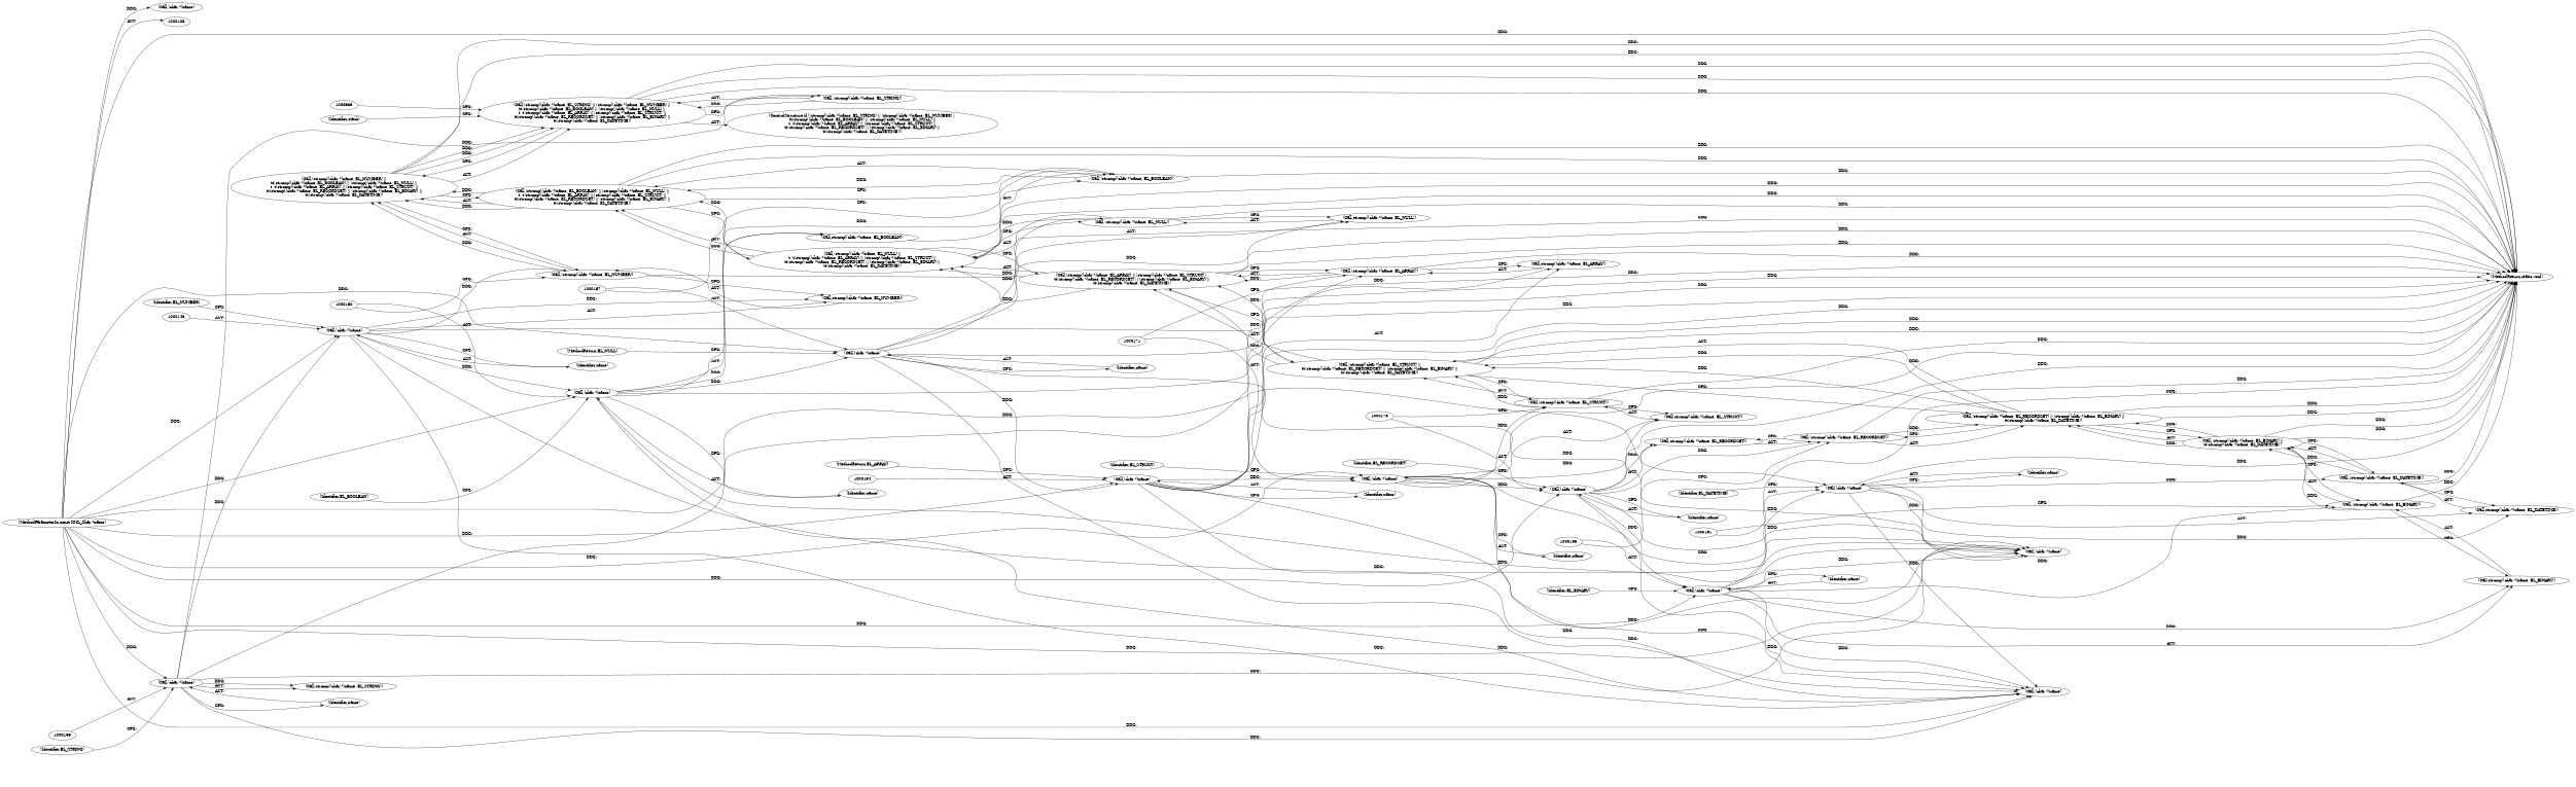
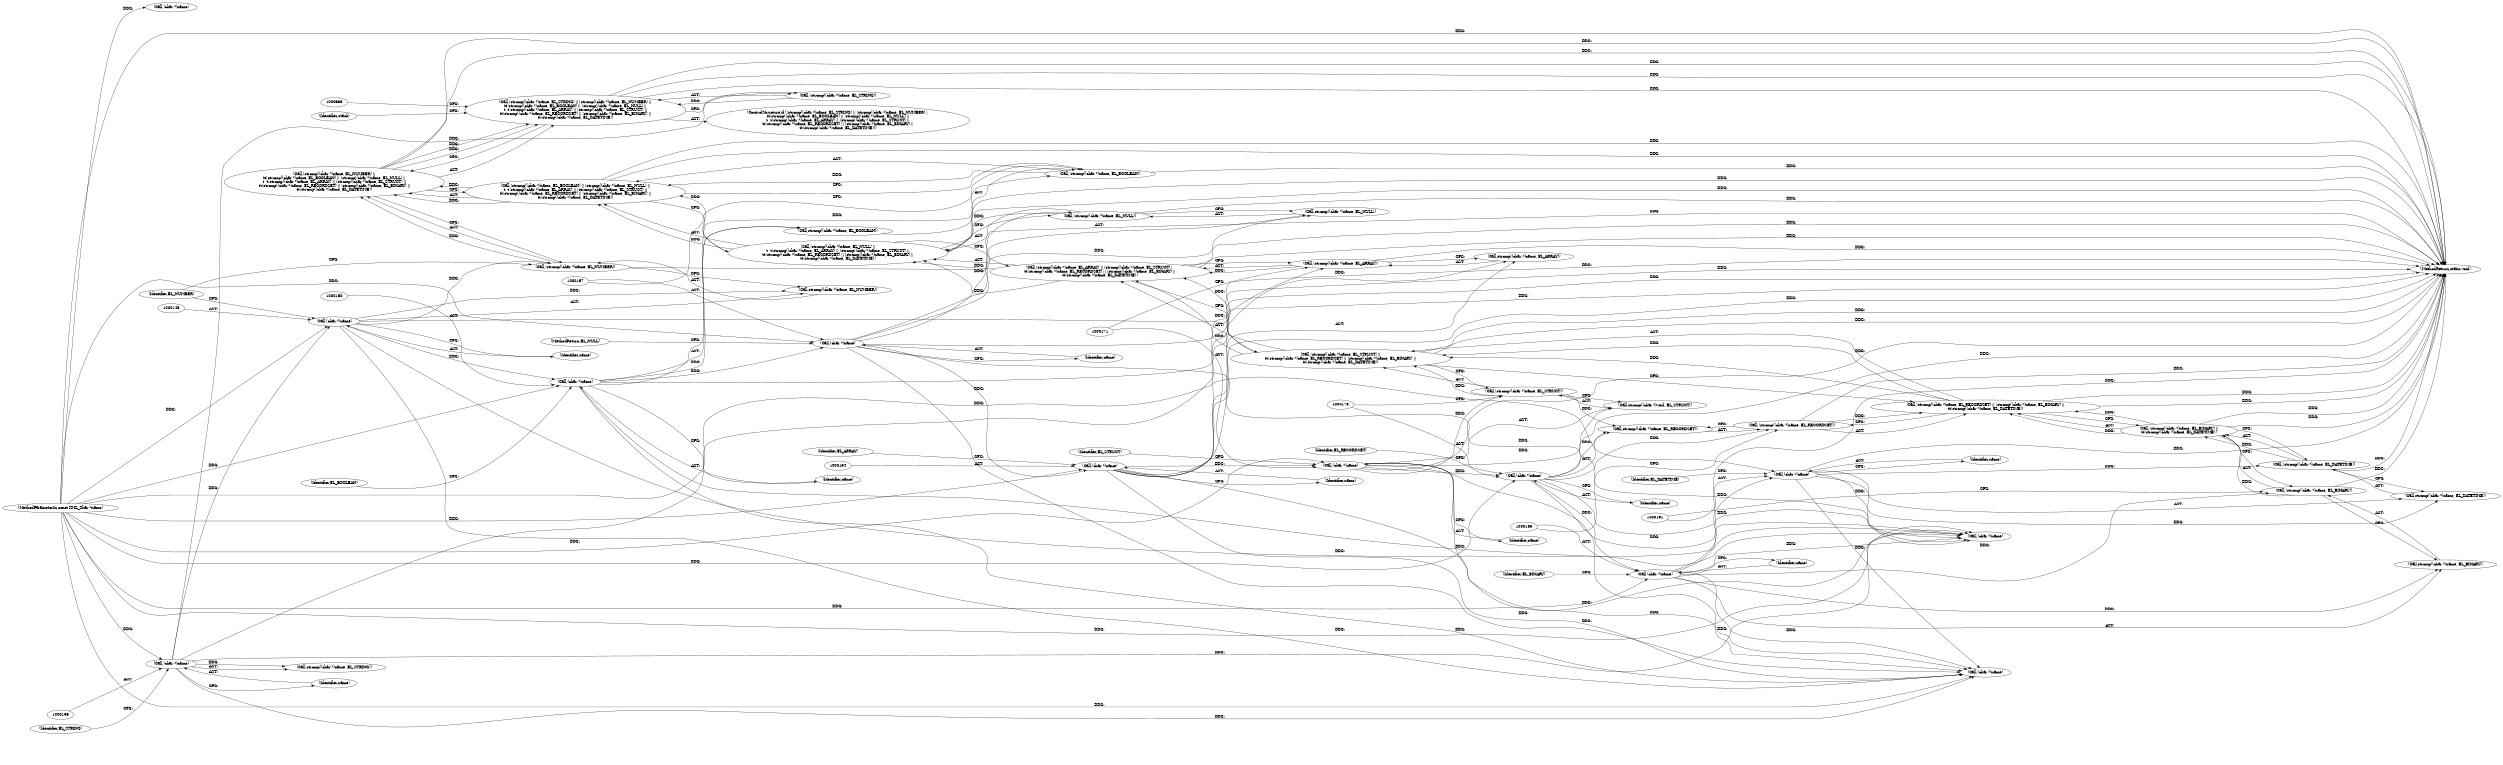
  digraph {
    rankdir=LR
    n1 [label="(Call,!strcmp((char *)name, EL_NUMBER) ||\n\t\t!strcmp((char *)name, EL_BOOLEAN) || !strcmp((char *)name, EL_NULL) ||\n\t  \t!strcmp((char *)name, EL_ARRAY) || !strcmp((char *)name, EL_STRUCT) ||\n\t\t!strcmp((char *)name, EL_RECORDSET) || !strcmp((char *)name, EL_BINARY) ||\n\t\t!strcmp((char *)name, EL_DATETIME))"]
    n2 [label="(Call,!strcmp((char *)name, EL_NUMBER))"]
    n3 [label="(Call,!strcmp((char *)name, EL_BOOLEAN) || !strcmp((char *)name, EL_NULL) ||\n\t  \t!strcmp((char *)name, EL_ARRAY) || !strcmp((char *)name, EL_STRUCT) ||\n\t\t!strcmp((char *)name, EL_RECORDSET) || !strcmp((char *)name, EL_BINARY) ||\n\t\t!strcmp((char *)name, EL_DATETIME))"]
    n4 [label="(Call,!strcmp((char *)name, EL_STRING) || !strcmp((char *)name, EL_NUMBER) ||\n\t\t!strcmp((char *)name, EL_BOOLEAN) || !strcmp((char *)name, EL_NULL) ||\n\t  \t!strcmp((char *)name, EL_ARRAY) || !strcmp((char *)name, EL_STRUCT) ||\n\t\t!strcmp((char *)name, EL_RECORDSET) || !strcmp((char *)name, EL_BINARY) ||\n\t\t!strcmp((char *)name, EL_DATETIME))"]
    n5 [label="(MethodReturn,static void)"]
    n6 [label="(Call,strcmp((char *)name, EL_NUMBER))"]
    n7 [label="(Call,!strcmp((char *)name, EL_BOOLEAN))"]
    n8 [label="(Call,!strcmp((char *)name, EL_NULL) ||\n\t  \t!strcmp((char *)name, EL_ARRAY) || !strcmp((char *)name, EL_STRUCT) ||\n\t\t!strcmp((char *)name, EL_RECORDSET) || !strcmp((char *)name, EL_BINARY) ||\n\t\t!strcmp((char *)name, EL_DATETIME))"]
    n9 [label="(Call,!strcmp((char *)name, EL_STRING))"]
    n10 [label="(ControlStructure,if (!strcmp((char *)name, EL_STRING) || !strcmp((char *)name, EL_NUMBER) ||\n\t\t!strcmp((char *)name, EL_BOOLEAN) || !strcmp((char *)name, EL_NULL) ||\n\t  \t!strcmp((char *)name, EL_ARRAY) || !strcmp((char *)name, EL_STRUCT) ||\n\t\t!strcmp((char *)name, EL_RECORDSET) || !strcmp((char *)name, EL_BINARY) ||\n\t\t!strcmp((char *)name, EL_DATETIME)))"]
    n11 [label="(Call,(char *)name)"]
    n12 [label="(Call,(char *)name)"]
    n13 [label="(Call,(char *)name)"]
    n14 [label="(Call,(char *)name)"]
    n15 [label="(Identifier,name)"]
    n16 [label="(Call,(char *)name)"]
    n17 [label="(Call,strcmp((char *)name, EL_BOOLEAN))"]
    n18 [label="(Identifier,name)"]
    n19 [label="(Call,(char *)name)"]
    n20 [label="(Call,strcmp((char *)name, EL_STRING))"]
    n21 [label="(Identifier,name)"]
    n22 [label="(MethodParameterIn,const XML_Char *name)"]
    n23 [label="(Call,(char *)name)"]
    n24 [label="(Call,(char *)name)"]
    n25 [label="(Call,(char *)name)"]
    n26 [label="(Call,(char *)name)"]
    n27 [label="(Call,(char *)name)"]
    n28 [label="(Call,(char *)name)"]
-   1000108
    n30 [label="(Call,!strcmp((char *)name, EL_NULL))"]
    n31 [label="(Call,strcmp((char *)name, EL_NULL))"]
    n32 [label="(Identifier,name)"]
    n33 [label="(Call,!strcmp((char *)name, EL_ARRAY))"]
    n34 [label="(Call,strcmp((char *)name, EL_ARRAY))"]
    n35 [label="(Identifier,name)"]
    n36 [label="(Call,!strcmp((char *)name, EL_STRUCT))"]
-   n37 [label="(Call,strcmp((char *)name, EL_STRUCT))"]
+   n37 [label="(Call,strcmp((char *)void, EL_STRUCT))"]
    n38 [label="(Identifier,name)"]
    n39 [label="(Call,!strcmp((char *)name, EL_RECORDSET))"]
    n40 [label="(Call,strcmp((char *)name, EL_RECORDSET))"]
    n41 [label="(Identifier,name)"]
    n42 [label="(Call,!strcmp((char *)name, EL_BINARY))"]
    n43 [label="(Call,strcmp((char *)name, EL_BINARY))"]
    n44 [label="(Identifier,name)"]
    n45 [label="(Call,!strcmp((char *)name, EL_DATETIME))"]
    n46 [label="(Call,strcmp((char *)name, EL_DATETIME))"]
    n47 [label="(Identifier,name)"]
    n48 [label="(Call,!strcmp((char *)name, EL_ARRAY) || !strcmp((char *)name, EL_STRUCT) ||\n\t\t!strcmp((char *)name, EL_RECORDSET) || !strcmp((char *)name, EL_BINARY) ||\n\t\t!strcmp((char *)name, EL_DATETIME))"]
    n49 [label="(Call,!strcmp((char *)name, EL_STRUCT) ||\n\t\t!strcmp((char *)name, EL_RECORDSET) || !strcmp((char *)name, EL_BINARY) ||\n\t\t!strcmp((char *)name, EL_DATETIME))"]
    n50 [label="(Call,!strcmp((char *)name, EL_RECORDSET) || !strcmp((char *)name, EL_BINARY) ||\n\t\t!strcmp((char *)name, EL_DATETIME))"]
    n51 [label="(Call,!strcmp((char *)name, EL_BINARY) ||\n\t\t!strcmp((char *)name, EL_DATETIME))"]
    n52 [label="(Identifier,EL_RECORDSET)"]
    n53 [label="(Identifier,EL_STRING)"]
    n54 [label="(Identifier,EL_STRUCT)"]
    n55 [label="(Identifier,EL_NUMBER)"]
    n56 [label="(Identifier,EL_DATETIME)"]
    n57 [label="(Identifier,EL_BINARY)"]
    n58 [label="(Identifier,EL_BOOLEAN)"]
    n59 [label="(Identifier,stack)"]
    n60 [label="(MethodReturn,EL_NULL)"]
-   n61 [label="(MethodReturn,EL_ARRAY)"]
+   n61 [label="(Identifier,EL_ARRAY)"]
    1000150
    1000143
    1000136
    1000157
    1000164
    1000171
    1000178
    1000185
    1000191
    1000633
    n1 -> n2 [label="CFG: "]
    n1 -> n3 [label="CFG: "]
    n1 -> n4 [label="AST: "]
    n1 -> n4 [label="DDG: "]
    n1 -> n4 [label="DDG: "]
    n1 -> n5 [label="DDG: "]
    n1 -> n5 [label="DDG: "]
    n2 -> n1 [label="AST: "]
    n2 -> n1 [label="DDG: "]
    n2 -> n5 [label="DDG: "]
    n2 -> n6 [label="CFG: "]
    n3 -> n1 [label="AST: "]
    n3 -> n1 [label="DDG: "]
    n3 -> n1 [label="DDG: "]
    n3 -> n5 [label="DDG: "]
    n3 -> n5 [label="DDG: "]
    n3 -> n7 [label="CFG: "]
    n3 -> n8 [label="CFG: "]
    n4 -> n1 [label="CFG: "]
    n4 -> n5 [label="DDG: "]
    n4 -> n5 [label="DDG: "]
    n4 -> n5 [label="DDG: "]
    n4 -> n9 [label="CFG: "]
    n4 -> n10 [label="AST: "]
    n6 -> n2 [label="AST: "]
    n7 -> n3 [label="AST: "]
    n7 -> n3 [label="DDG: "]
    n7 -> n5 [label="DDG: "]
    n8 -> n3 [label="AST: "]
    n8 -> n3 [label="DDG: "]
    n8 -> n3 [label="DDG: "]
    n8 -> n5 [label="DDG: "]
    n8 -> n5 [label="DDG: "]
    n8 -> n30 [label="CFG: "]
    n8 -> n48 [label="CFG: "]
    n9 -> n4 [label="AST: "]
    n9 -> n4 [label="DDG: "]
    n11 -> n2 [label="DDG: "]
    n11 -> n5 [label="DDG: "]
    n11 -> n6 [label="AST: "]
    n11 -> n6 [label="DDG: "]
    n11 -> n12 [label="DDG: "]
    n11 -> n13 [label="DDG: "]
    n11 -> n14 [label="DDG: "]
    n11 -> n15 [label="CFG: "]
    n12 -> n5 [label="DDG: "]
    n12 -> n7 [label="DDG: "]
    n12 -> n13 [label="DDG: "]
    n12 -> n14 [label="DDG: "]
    n12 -> n16 [label="DDG: "]
    n12 -> n17 [label="AST: "]
    n12 -> n17 [label="DDG: "]
    n12 -> n18 [label="CFG: "]
    n15 -> n11 [label="AST: "]
    n16 -> n5 [label="DDG: "]
    n16 -> n13 [label="DDG: "]
    n16 -> n14 [label="DDG: "]
    n16 -> n23 [label="DDG: "]
    n16 -> n30 [label="DDG: "]
    n16 -> n31 [label="AST: "]
    n16 -> n31 [label="DDG: "]
    n16 -> n32 [label="CFG: "]
    n17 -> n7 [label="AST: "]
    n18 -> n12 [label="AST: "]
    n19 -> n5 [label="DDG: "]
    n19 -> n9 [label="DDG: "]
    n19 -> n11 [label="DDG: "]
    n19 -> n13 [label="DDG: "]
    n19 -> n14 [label="DDG: "]
    n19 -> n20 [label="AST: "]
    n19 -> n20 [label="DDG: "]
    n19 -> n21 [label="CFG: "]
    n21 -> n19 [label="AST: "]
    n22 -> n5 [label="DDG: "]
    n22 -> n11 [label="DDG: "]
    n22 -> n12 [label="DDG: "]
    n22 -> n13 [label="DDG: "]
    n22 -> n14 [label="DDG: "]
    n22 -> n16 [label="DDG: "]
    n22 -> n19 [label="DDG: "]
    n22 -> n23 [label="DDG: "]
    n22 -> n24 [label="DDG: "]
    n22 -> n25 [label="DDG: "]
    n22 -> n26 [label="DDG: "]
    n22 -> n27 [label="DDG: "]
    n22 -> n28 [label="DDG: "]
-   n22 -> 1000108 [label="AST: "]
    n23 -> n5 [label="DDG: "]
    n23 -> n13 [label="DDG: "]
    n23 -> n14 [label="DDG: "]
    n23 -> n24 [label="DDG: "]
    n23 -> n33 [label="DDG: "]
    n23 -> n34 [label="AST: "]
    n23 -> n34 [label="DDG: "]
    n23 -> n35 [label="CFG: "]
    n24 -> n5 [label="DDG: "]
    n24 -> n13 [label="DDG: "]
    n24 -> n14 [label="DDG: "]
    n24 -> n25 [label="DDG: "]
    n24 -> n36 [label="DDG: "]
    n24 -> n37 [label="AST: "]
    n24 -> n37 [label="DDG: "]
    n24 -> n38 [label="CFG: "]
    n25 -> n5 [label="DDG: "]
    n25 -> n13 [label="DDG: "]
    n25 -> n14 [label="DDG: "]
    n25 -> n26 [label="DDG: "]
    n25 -> n39 [label="DDG: "]
    n25 -> n40 [label="AST: "]
    n25 -> n40 [label="DDG: "]
    n25 -> n41 [label="CFG: "]
    n26 -> n5 [label="DDG: "]
    n26 -> n13 [label="DDG: "]
    n26 -> n14 [label="DDG: "]
    n26 -> n27 [label="DDG: "]
    n26 -> n42 [label="DDG: "]
    n26 -> n43 [label="AST: "]
    n26 -> n43 [label="DDG: "]
    n26 -> n44 [label="CFG: "]
    n27 -> n5 [label="DDG: "]
    n27 -> n13 [label="DDG: "]
    n27 -> n14 [label="DDG: "]
    n27 -> n45 [label="DDG: "]
    n27 -> n46 [label="AST: "]
    n27 -> n46 [label="DDG: "]
    n27 -> n47 [label="CFG: "]
    n30 -> n5 [label="DDG: "]
    n30 -> n8 [label="AST: "]
    n30 -> n8 [label="DDG: "]
    n30 -> n31 [label="CFG: "]
    n31 -> n30 [label="AST: "]
    n32 -> n16 [label="AST: "]
    n33 -> n5 [label="DDG: "]
    n33 -> n34 [label="CFG: "]
    n33 -> n48 [label="AST: "]
    n33 -> n48 [label="DDG: "]
    n34 -> n33 [label="AST: "]
    n35 -> n23 [label="AST: "]
-   n36 -> n5 [label="DDG: "]
+   n36 -> n40 [label="DDG: "]
    n36 -> n37 [label="CFG: "]
    n36 -> n49 [label="AST: "]
    n36 -> n49 [label="DDG: "]
    n37 -> n36 [label="AST: "]
    n38 -> n24 [label="AST: "]
    n39 -> n5 [label="DDG: "]
    n39 -> n40 [label="CFG: "]
    n39 -> n50 [label="AST: "]
    n39 -> n50 [label="DDG: "]
    n40 -> n39 [label="AST: "]
    n41 -> n25 [label="AST: "]
    n42 -> n5 [label="DDG: "]
    n42 -> n43 [label="CFG: "]
    n42 -> n51 [label="AST: "]
    n42 -> n51 [label="DDG: "]
    n43 -> n42 [label="AST: "]
    n44 -> n26 [label="AST: "]
    n45 -> n5 [label="DDG: "]
    n45 -> n46 [label="CFG: "]
    n45 -> n51 [label="AST: "]
    n45 -> n51 [label="DDG: "]
    n46 -> n45 [label="AST: "]
    n47 -> n27 [label="AST: "]
    n48 -> n5 [label="DDG: "]
    n48 -> n5 [label="DDG: "]
    n48 -> n8 [label="AST: "]
    n48 -> n8 [label="DDG: "]
    n48 -> n8 [label="DDG: "]
    n48 -> n33 [label="CFG: "]
    n48 -> n49 [label="CFG: "]
    n49 -> n5 [label="DDG: "]
    n49 -> n5 [label="DDG: "]
    n49 -> n36 [label="CFG: "]
    n49 -> n48 [label="AST: "]
    n49 -> n48 [label="DDG: "]
    n49 -> n48 [label="DDG: "]
    n49 -> n50 [label="CFG: "]
    n50 -> n5 [label="DDG: "]
    n50 -> n5 [label="DDG: "]
    n50 -> n39 [label="CFG: "]
    n50 -> n49 [label="AST: "]
    n50 -> n49 [label="DDG: "]
    n50 -> n49 [label="DDG: "]
    n50 -> n51 [label="CFG: "]
    n51 -> n5 [label="DDG: "]
    n51 -> n5 [label="DDG: "]
    n51 -> n42 [label="CFG: "]
    n51 -> n45 [label="CFG: "]
    n51 -> n50 [label="AST: "]
    n51 -> n50 [label="DDG: "]
    n51 -> n50 [label="DDG: "]
    n52 -> n25 [label="CFG: "]
    n53 -> n19 [label="CFG: "]
    n54 -> n24 [label="CFG: "]
    n55 -> n11 [label="CFG: "]
    n56 -> n27 [label="CFG: "]
    n57 -> n26 [label="CFG: "]
    n58 -> n12 [label="CFG: "]
    n59 -> n4 [label="CFG: "]
    n60 -> n16 [label="CFG: "]
    n61 -> n23 [label="CFG: "]
-   1000150 -> n2 [label="CFG: "]
+   n55 -> n2 [label="CFG: "]
    1000150 -> n12 [label="AST: "]
    1000143 -> n11 [label="AST: "]
    1000136 -> n19 [label="AST: "]
    1000157 -> n7 [label="CFG: "]
    1000157 -> n16 [label="AST: "]
    1000164 -> n23 [label="AST: "]
    1000171 -> n24 [label="AST: "]
    1000171 -> n33 [label="CFG: "]
    1000178 -> n25 [label="AST: "]
    1000178 -> n36 [label="CFG: "]
    1000185 -> n26 [label="AST: "]
    1000185 -> n39 [label="CFG: "]
    1000191 -> n27 [label="AST: "]
    1000191 -> n42 [label="CFG: "]
    1000633 -> n4 [label="CFG: "]
  }
